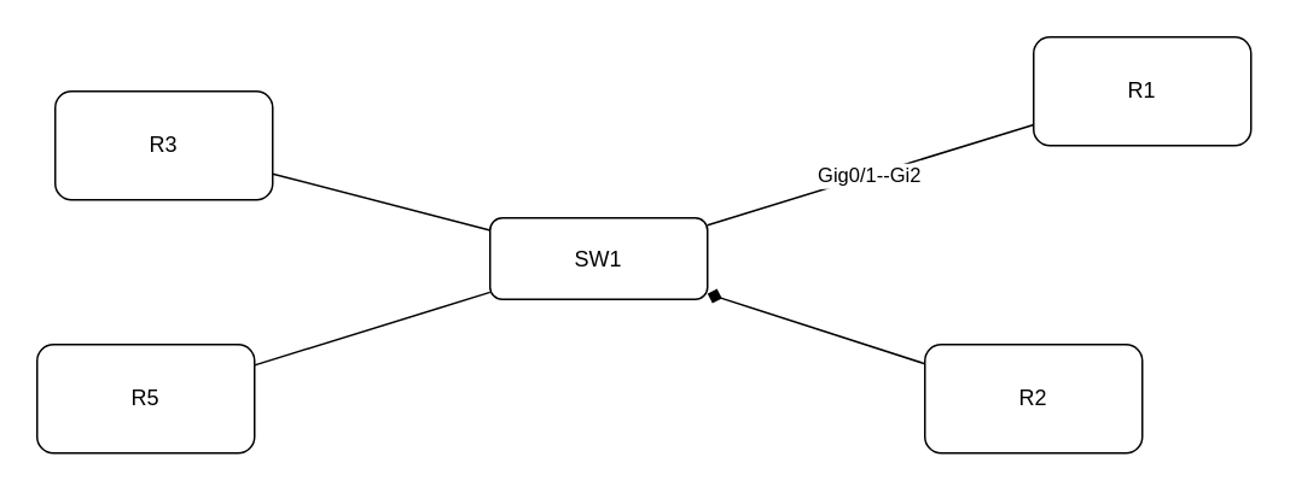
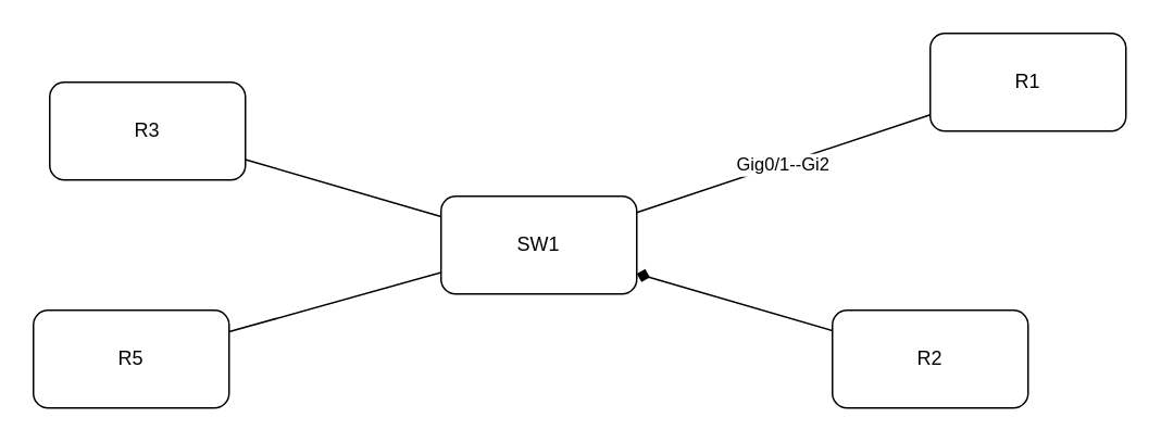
  <mxCell id="0" />
  <mxCell id="1" parent="0" />
- <mxCell id="2" value="SW1" style="rounded=1;whiteSpace=wrap;html=1;" parent="1" vertex="1"><mxGeometry x="270" y="120" width="120" height="45" as="geometry" /></mxCell>
+ <mxCell id="2" value="SW1" style="rounded=1;whiteSpace=wrap;html=1;" parent="1" vertex="1"><mxGeometry x="270" y="120" width="120" height="60" as="geometry" /></mxCell>
  <mxCell id="3" value="R1" style="rounded=1;whiteSpace=wrap;html=1;" parent="1" vertex="1"><mxGeometry x="570" y="20" width="120" height="60" as="geometry" /></mxCell>
  <mxCell id="4" value="Gig0/1--Gi2" style="endArrow=none;" parent="1" source="2" target="3" edge="1"><mxGeometry relative="1" as="geometry" /></mxCell>
  <mxCell id="5" value="R2" style="rounded=1;whiteSpace=wrap;html=1;" parent="1" vertex="1"><mxGeometry x="510" y="190" width="120" height="60" as="geometry" /></mxCell>
  <mxCell id="6" value="" style="endArrow=diamond;" parent="1" source="5" target="2" edge="1"><mxGeometry relative="1" as="geometry" /></mxCell>
  <mxCell id="7" value="R3" style="rounded=1;whiteSpace=wrap;html=1;" parent="1" vertex="1"><mxGeometry x="30" y="50" width="120" height="60" as="geometry" /></mxCell>
  <mxCell id="8" value="" style="endArrow=none;" parent="1" source="7" target="2" edge="1"><mxGeometry relative="1" as="geometry" /></mxCell>
  <mxCell id="9" value="R5" style="rounded=1;whiteSpace=wrap;html=1;" parent="1" vertex="1"><mxGeometry x="20" y="190" width="120" height="60" as="geometry" /></mxCell>
  <mxCell id="10" value="" style="endArrow=none;" parent="1" source="2" target="9" edge="1"><mxGeometry relative="1" as="geometry" /></mxCell>
